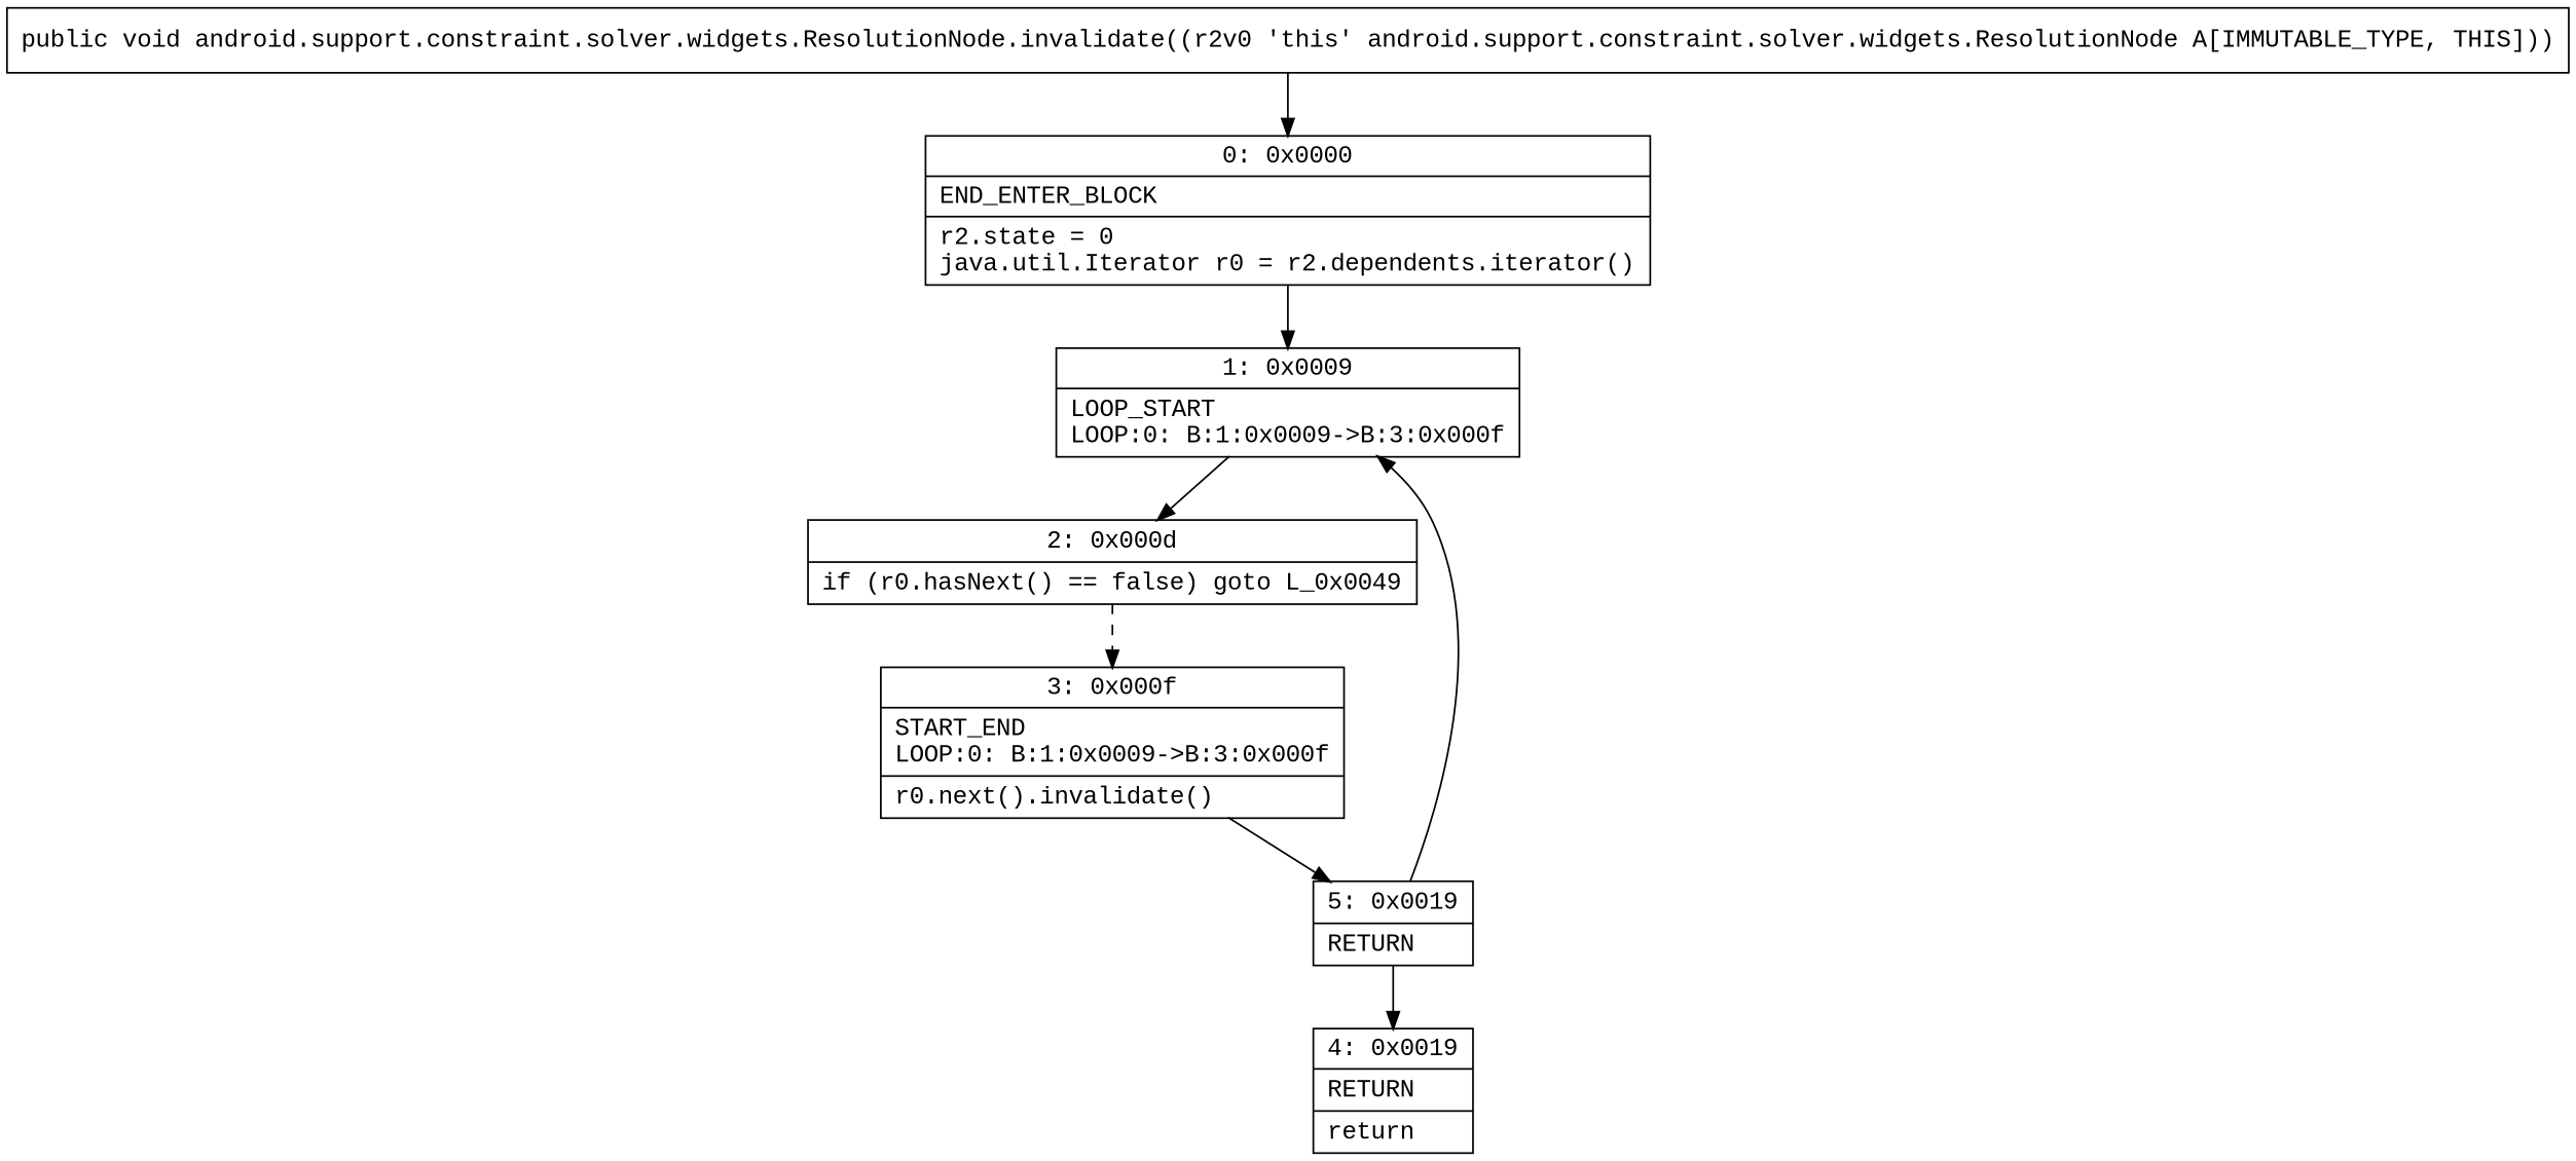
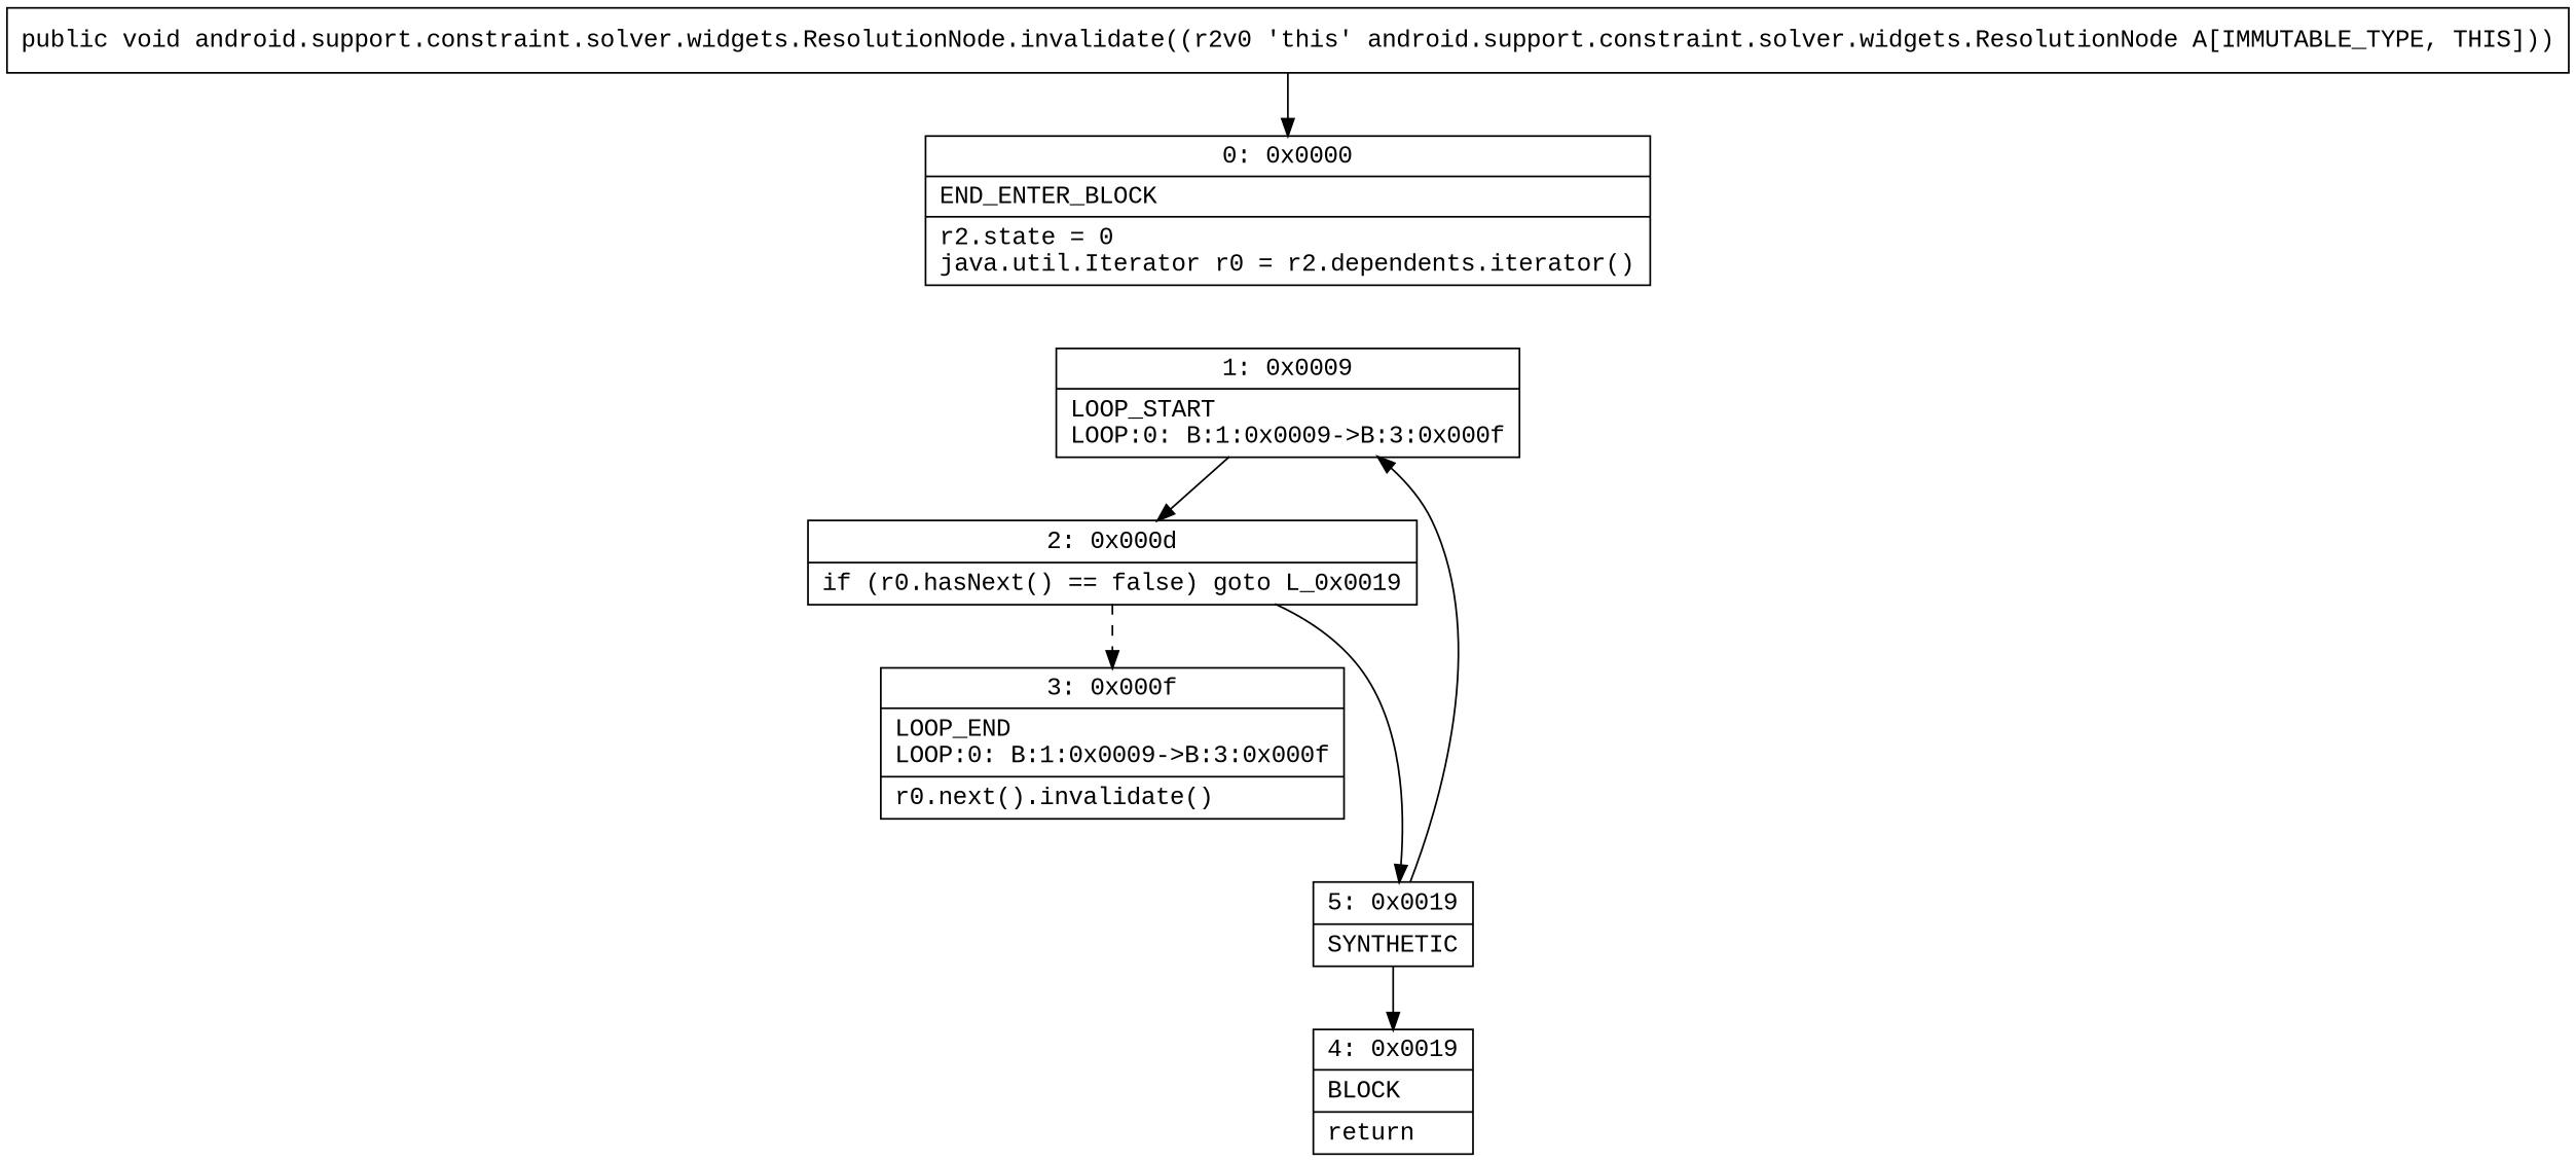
  digraph {
    fontname="Liberation Mono"
    node [fontname="Liberation Mono" shape=record]
    edge [fontname="Liberation Mono"]
    n1 [label="{0\:\ 0x0000|END_ENTER_BLOCK\l|r2.state = 0\ljava.util.Iterator r0 = r2.dependents.iterator()\l}"]
    n2 [label="{1\:\ 0x0009|LOOP_START\lLOOP:0: B:1:0x0009\-\>B:3:0x000f\l}"]
-   n3 [label="{2\:\ 0x000d|if (r0.hasNext() == false) goto L_0x0049\l}"]
-   n4 [label="{3\:\ 0x000f|START_END\lLOOP:0: B:1:0x0009\-\>B:3:0x000f\l|r0.next().invalidate()\l}"]
-   n5 [label="{5\:\ 0x0019|RETURN\l}"]
-   n6 [label="{4\:\ 0x0019|RETURN\l|return\l}"]
+   n3 [label="{2\:\ 0x000d|if (r0.hasNext() == false) goto L_0x0019\l}"]
+   n4 [label="{3\:\ 0x000f|LOOP_END\lLOOP:0: B:1:0x0009\-\>B:3:0x000f\l|r0.next().invalidate()\l}"]
+   n5 [label="{5\:\ 0x0019|SYNTHETIC\l}"]
+   n6 [label="{4\:\ 0x0019|BLOCK\l|return\l}"]
    n7 [label="{public void android.support.constraint.solver.widgets.ResolutionNode.invalidate((r2v0 'this' android.support.constraint.solver.widgets.ResolutionNode A[IMMUTABLE_TYPE, THIS])) }"]
-   n1 -> n2
    n2 -> n3
    n3 -> n4 [style=dashed]
-   n4 -> n5
+   n3 -> n5
    n5 -> n2
    n5 -> n6
    n7 -> n1
  }
